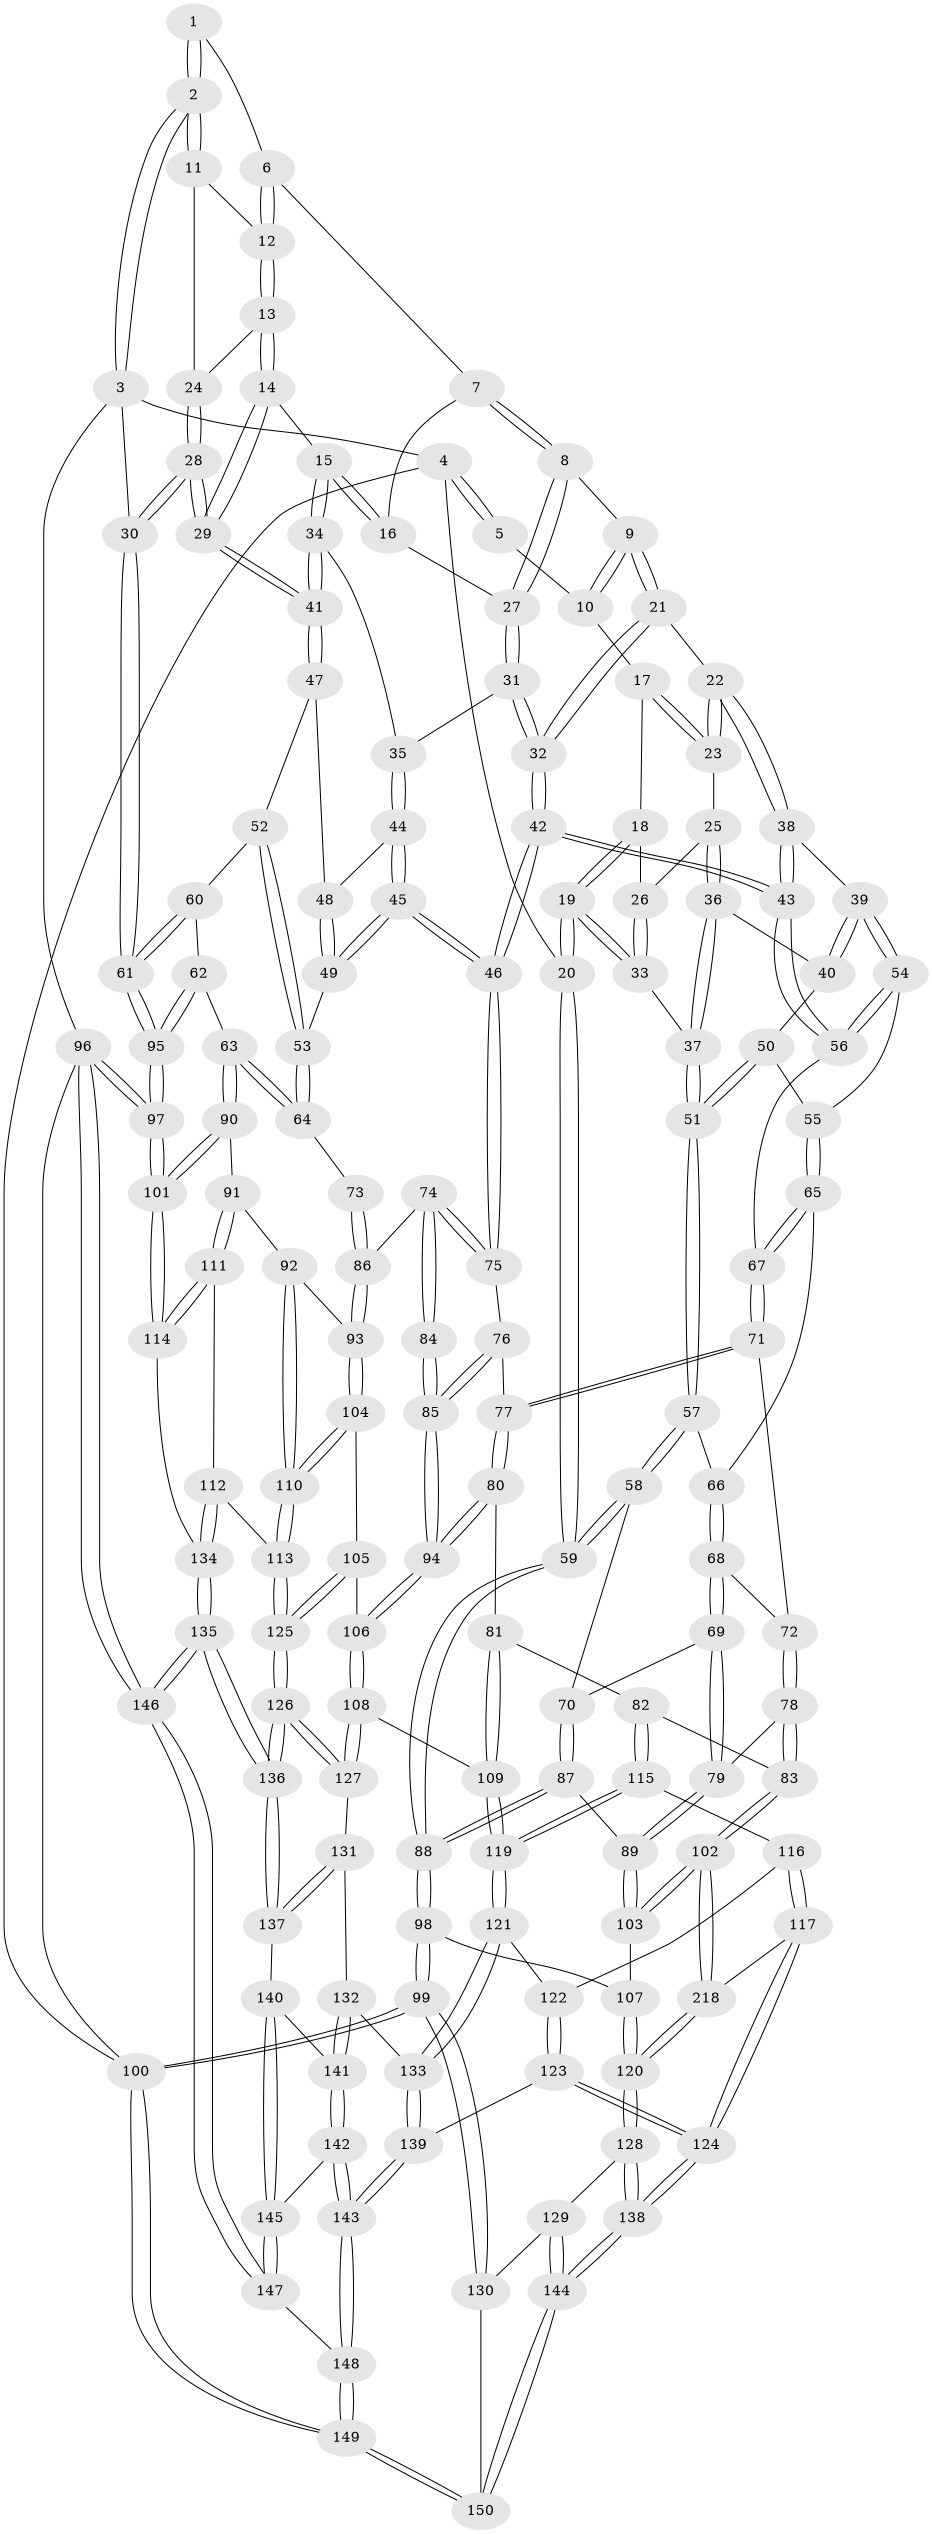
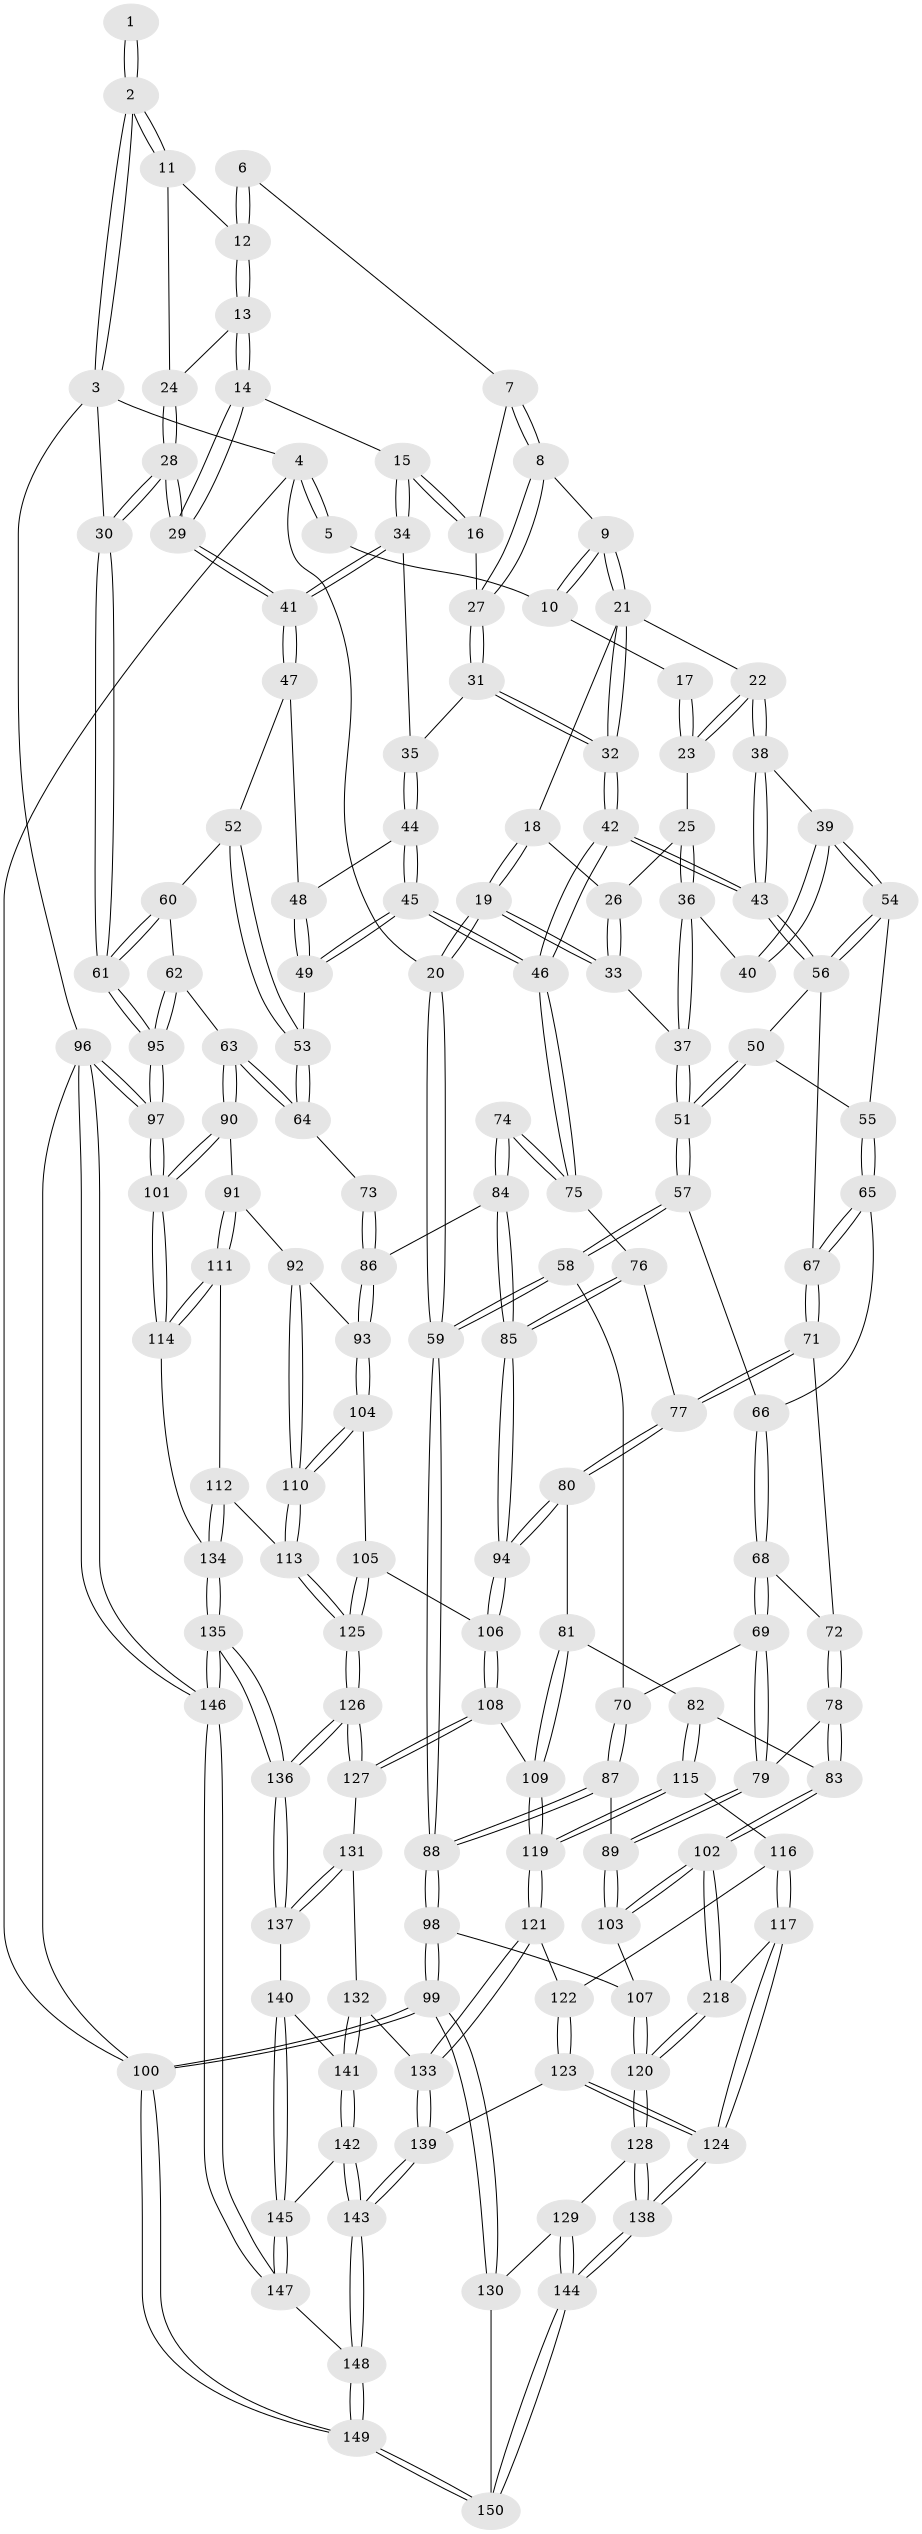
  graph {
    node [color=gray90 style=filled]
    1
    2
    6
    3
    11
    7
    12
    4
    30
    96
    24
    5
    20
    100
    61
    97
    146
    10
    59
    149
    17
    8
    16
    13
    9
    27
    21
    31
    22
    32
    18
    23
    28
    14
    15
    29
    34
    41
    35
    19
    26
    25
    33
    37
    88
    38
    42
    39
    43
    36
    40
    47
    95
    44
    46
    51
    45
    48
    50
    57
    54
    56
    55
    52
    75
    67
    49
    53
    76
    60
    64
    65
    58
    66
    62
    73
    71
    70
    68
    87
    98
    63
    90
    91
    101
    86
    69
    72
    77
    79
    78
    89
    80
    83
    74
    84
    93
    85
    94
    81
    102
    103
    82
    109
    106
    115
    119
    116
    n109 [label=218]
    104
    99
    107
    92
    111
    114
    110
    112
    113
    105
    108
    147
    130
    120
    150
    134
    125
    126
    127
    128
    131
    121
    135
    117
    122
    124
    123
    138
    133
    129
    139
    143
    144
    136
    137
    132
    141
    140
    142
    145
    148
    1 -- 2
    1 -- 2
-   1 -- 6
    2 -- 3
    2 -- 3
    2 -- 11
    2 -- 11
    6 -- 7
    6 -- 12
    6 -- 12
    3 -- 4
    3 -- 30
    3 -- 96
    11 -- 12
    11 -- 24
    7 -- 8
    7 -- 8
    7 -- 16
    12 -- 13
    12 -- 13
    4 -- 5
    4 -- 5
    4 -- 20
    4 -- 100
    30 -- 61
    30 -- 61
    96 -- 100
    96 -- 97
    96 -- 97
    96 -- 146
    96 -- 146
    24 -- 28
    24 -- 28
    5 -- 10
    20 -- 59
    20 -- 59
    100 -- 149
    100 -- 149
    61 -- 95
    61 -- 95
    97 -- 101
    97 -- 101
    146 -- 147
    146 -- 147
    10 -- 17
    59 -- 88
    59 -- 88
    149 -- 150
    149 -- 150
-   17 -- 18
+   21 -- 18
    17 -- 23
    17 -- 23
    8 -- 9
    8 -- 27
    8 -- 27
    16 -- 27
    13 -- 24
    13 -- 14
    13 -- 14
    9 -- 10
    9 -- 10
    9 -- 21
    9 -- 21
    27 -- 31
    27 -- 31
    21 -- 22
    21 -- 32
    21 -- 32
    31 -- 32
    31 -- 32
    31 -- 35
    22 -- 23
    22 -- 23
    22 -- 38
    22 -- 38
    32 -- 42
    32 -- 42
    18 -- 19
    18 -- 19
    18 -- 26
    23 -- 25
    28 -- 30
    28 -- 30
    28 -- 29
    28 -- 29
    14 -- 15
    14 -- 29
    14 -- 29
    15 -- 16
    15 -- 16
    15 -- 34
    15 -- 34
    29 -- 41
    29 -- 41
    34 -- 41
    34 -- 41
    34 -- 35
    41 -- 47
    41 -- 47
    35 -- 44
    35 -- 44
    19 -- 20
    19 -- 20
    19 -- 33
    19 -- 33
    26 -- 33
    26 -- 33
    25 -- 26
    25 -- 36
    25 -- 36
    33 -- 37
    37 -- 51
    37 -- 51
    88 -- 98
    88 -- 98
    38 -- 39
    38 -- 43
    38 -- 43
    42 -- 43
    42 -- 43
    42 -- 46
    42 -- 46
    39 -- 40
    39 -- 40
    39 -- 54
    39 -- 54
    43 -- 56
    43 -- 56
    36 -- 37
    36 -- 37
    36 -- 40
-   40 -- 50
+   56 -- 50
    47 -- 48
    47 -- 52
    95 -- 97
    95 -- 97
    44 -- 45
    44 -- 45
    44 -- 48
    46 -- 75
    46 -- 75
    51 -- 57
    51 -- 57
    45 -- 46
    45 -- 46
    45 -- 49
    45 -- 49
    48 -- 49
    48 -- 49
    50 -- 51
    50 -- 51
    50 -- 55
    57 -- 58
    57 -- 58
    57 -- 66
    54 -- 56
    54 -- 56
    54 -- 55
    56 -- 67
    55 -- 65
    55 -- 65
    52 -- 53
    52 -- 53
    52 -- 60
    75 -- 76
    67 -- 71
    67 -- 71
    49 -- 53
    53 -- 64
    53 -- 64
    76 -- 77
    76 -- 85
    76 -- 85
    60 -- 61
    60 -- 61
    60 -- 62
    64 -- 73
    65 -- 67
    65 -- 67
    65 -- 66
    58 -- 59
    58 -- 59
    58 -- 70
    66 -- 68
    66 -- 68
    62 -- 95
    62 -- 95
    62 -- 63
    73 -- 86
    73 -- 86
    71 -- 72
    71 -- 77
    71 -- 77
    70 -- 87
    70 -- 87
    68 -- 69
    68 -- 69
    68 -- 72
    87 -- 88
    87 -- 88
    87 -- 89
    98 -- 99
    98 -- 99
    98 -- 107
    63 -- 64
    63 -- 64
    63 -- 90
    63 -- 90
    90 -- 91
    90 -- 101
    90 -- 101
    91 -- 92
    91 -- 111
    91 -- 111
    101 -- 114
    101 -- 114
    86 -- 93
    86 -- 93
    69 -- 70
    69 -- 79
    69 -- 79
    72 -- 78
    72 -- 78
    77 -- 80
    77 -- 80
    79 -- 89
    79 -- 89
    78 -- 79
    78 -- 83
    78 -- 83
    89 -- 103
    89 -- 103
    80 -- 94
    80 -- 94
    80 -- 81
    83 -- 102
    83 -- 102
    74 -- 75
    74 -- 75
    74 -- 84
    74 -- 84
-   74 -- 86
+   84 -- 86
    84 -- 85
    84 -- 85
    93 -- 104
    93 -- 104
    85 -- 94
    85 -- 94
    94 -- 106
    94 -- 106
    81 -- 82
    81 -- 109
    81 -- 109
    102 -- 103
    102 -- 103
    102 -- n109
    102 -- n109
    103 -- 107
    82 -- 83
    82 -- 115
    82 -- 115
    109 -- 119
    109 -- 119
    106 -- 108
    106 -- 108
    115 -- 119
    115 -- 119
    115 -- 116
    119 -- 121
    119 -- 121
    116 -- 117
    116 -- 117
    116 -- 122
    n109 -- 120
    n109 -- 120
    104 -- 110
    104 -- 110
    104 -- 105
    99 -- 100
    99 -- 100
    99 -- 130
    99 -- 130
    107 -- 120
    107 -- 120
    92 -- 93
    92 -- 110
    92 -- 110
    111 -- 114
    111 -- 114
    111 -- 112
    114 -- 134
    110 -- 113
    110 -- 113
    112 -- 113
    112 -- 134
    112 -- 134
    113 -- 125
    113 -- 125
    105 -- 106
    105 -- 125
    105 -- 125
    108 -- 109
    108 -- 127
    108 -- 127
    147 -- 148
    130 -- 150
    120 -- 128
    120 -- 128
    134 -- 135
    134 -- 135
    125 -- 126
    125 -- 126
    126 -- 127
    126 -- 127
    126 -- 136
    126 -- 136
    127 -- 131
    128 -- 138
    128 -- 138
    128 -- 129
    131 -- 137
    131 -- 137
    131 -- 132
    121 -- 122
    121 -- 133
    121 -- 133
    135 -- 146
    135 -- 146
    135 -- 136
    135 -- 136
    117 -- n109
    117 -- 124
    117 -- 124
    122 -- 123
    122 -- 123
    124 -- 138
    124 -- 138
    123 -- 124
    123 -- 124
    123 -- 139
    138 -- 144
    138 -- 144
    133 -- 139
    133 -- 139
    129 -- 130
    129 -- 144
    129 -- 144
    139 -- 143
    139 -- 143
    143 -- 148
    143 -- 148
    144 -- 150
    144 -- 150
    136 -- 137
    136 -- 137
    137 -- 140
    132 -- 133
    132 -- 141
    132 -- 141
    141 -- 142
    141 -- 142
    140 -- 141
    140 -- 145
    140 -- 145
    142 -- 143
    142 -- 143
    142 -- 145
    145 -- 147
    145 -- 147
    148 -- 149
    148 -- 149
  }
